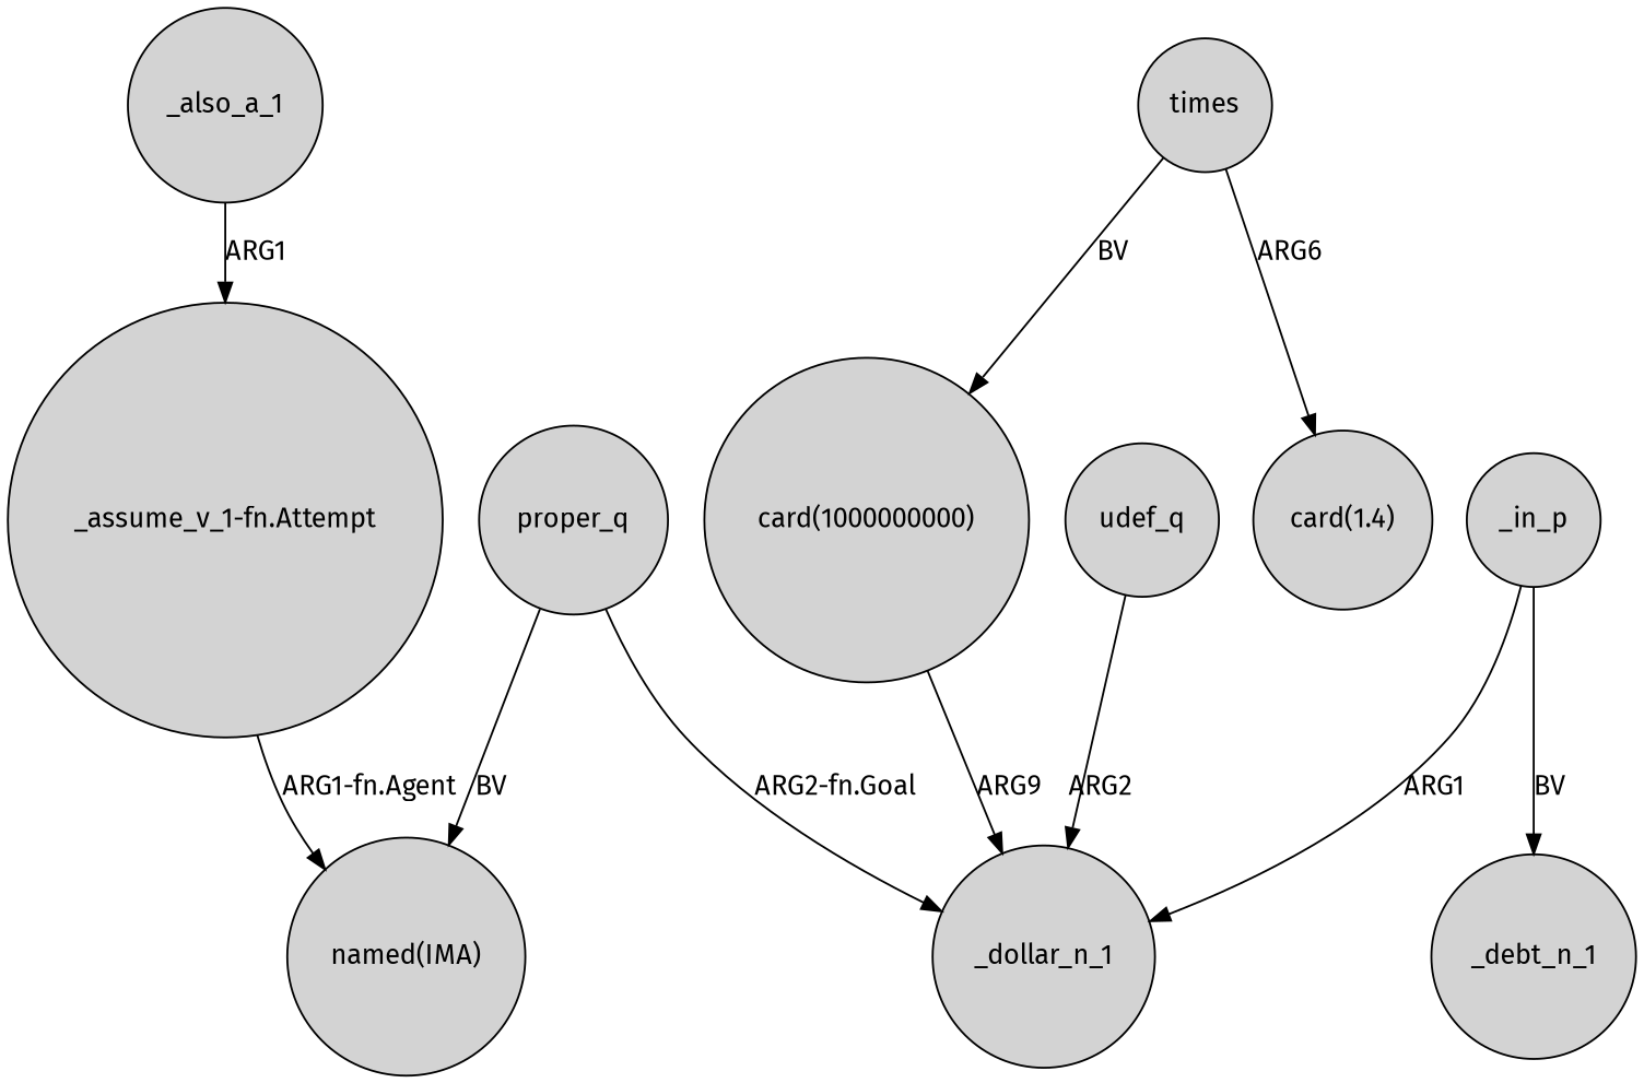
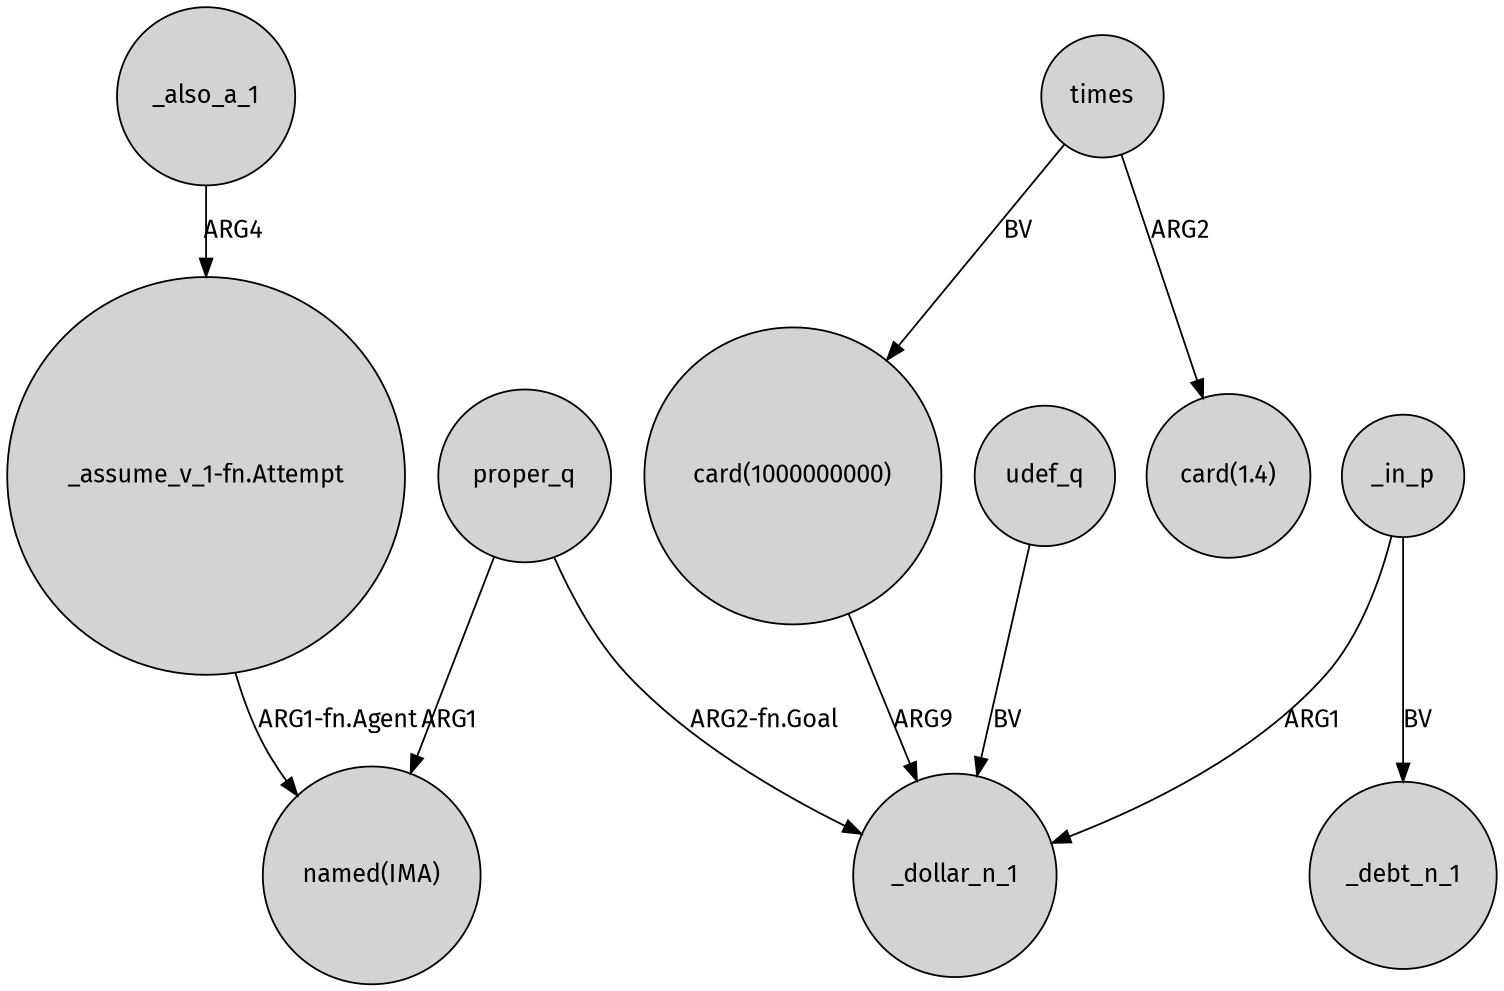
  digraph {
    fontname="Fira Sans"
    node [fontname="Fira Sans" shape=circle style=filled]
    edge [fontname="Fira Sans"]
    "card(1000000000)"
    _dollar_n_1
    udef_q
    "_assume_v_1-fn.Attempt"
    "named(IMA)"
    times
    "card(1.4)"
    _also_a_1
    proper_q
    _in_p
    _debt_n_1
    "card(1000000000)" -> _dollar_n_1 [label=ARG9]
-   udef_q -> _dollar_n_1 [label=ARG2]
+   udef_q -> _dollar_n_1 [label=BV]
    "_assume_v_1-fn.Attempt" -> "named(IMA)" [label="ARG1-fn.Agent"]
    times -> "card(1000000000)" [label=BV]
-   times -> "card(1.4)" [label=ARG6]
-   _also_a_1 -> "_assume_v_1-fn.Attempt" [label=ARG1]
+   times -> "card(1.4)" [label=ARG2]
+   _also_a_1 -> "_assume_v_1-fn.Attempt" [label=ARG4]
    proper_q -> _dollar_n_1 [label="ARG2-fn.Goal"]
-   proper_q -> "named(IMA)" [label=BV]
+   proper_q -> "named(IMA)" [label=ARG1]
    _in_p -> _dollar_n_1 [label=ARG1]
    _in_p -> _debt_n_1 [label=BV]
  }
